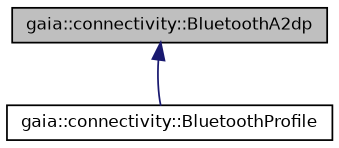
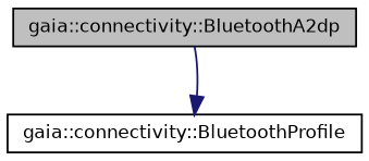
  digraph {
    node [color=black fontname=Helvetica fontsize=10 shape=record style=filled]
    n1 [fillcolor=grey75 fontcolor=black height=0.2 label="gaia::connectivity::BluetoothA2dp" width=0.4]
    n2 [fillcolor=white height=0.2 label="gaia::connectivity::BluetoothProfile" width=0.4]
-   n1 -> n2 [color=midnightblue dir=back fontname=Helvetica fontsize=10 labelfontname=Helvetica labelfontsize=10 style=solid]
+   n2 -> n1 [color=midnightblue dir=back fontname=Helvetica fontsize=10 labelfontname=Helvetica labelfontsize=10 style=solid]
  }
